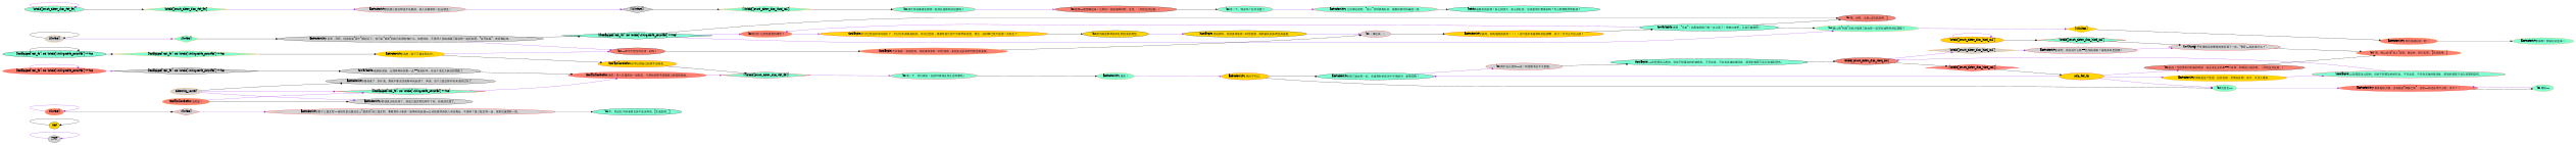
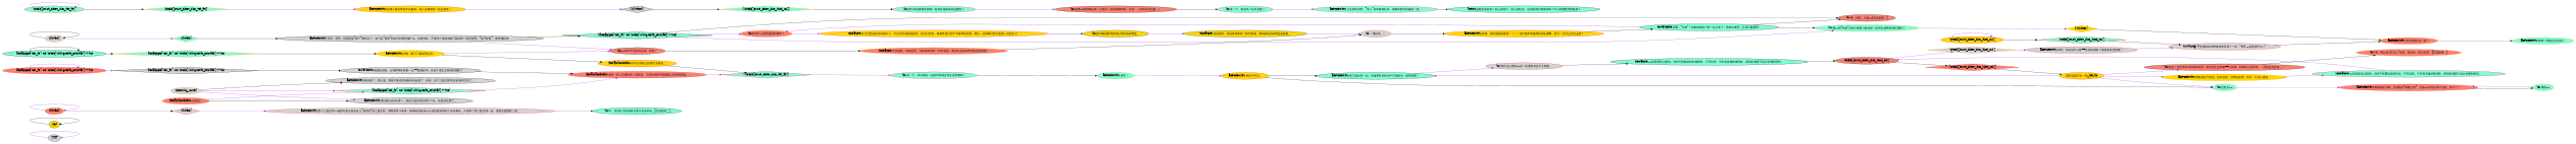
  digraph {
    fontname="Patrick Hand"
    rankdir=LR
    node [color=red fillcolor=aquamarine fontname="Patrick Hand" style=filled]
    edge [arrowhead=diamond color=black fontname="Patrick Hand"]
    n1 [color=black fillcolor=lightgrey label=START]
    n2 [color=black fillcolor=gold label=input]
    n3 [fillcolor=lightgrey label="Electrochemistry: 那个三版女郎……她绝对是出版历史上*最漂亮*的三版女郎。看看那些小雀斑！迪斯科的起源……让你想要终身跃入布吉舞会，不是吗？跟三版女郎一起，更靠近迪斯科一些。"]
    n4 [color=black label="You: 不。我记忆中的雀斑女孩不是这样的。[完成思维。]"]
    n5 [fillcolor=lightgrey label="Kim Kitsuragi: 平常很镇定的警督突然后退了一步。“警官……你在做什么？”"]
    n6 [color=darkorange fillcolor=salmon label="Electrochemistry: 我没说就狂欢一秒！"]
    n7 [color=darkorange label="Electrochemistry: 来啊！我说狂欢起来！"]
    n8 [color=darkorange fillcolor=salmon label="You: 我为什么突然感觉到痛苦？"]
    n9 [fillcolor=gold label="Inland Empire: 炉子已经这样冰冷很久了，不过它本身就是如此。你太过悲伤，很难给自己的下半身带来安慰。而且，这种事已经不是第一次发生了。"]
    n10 [color=black fillcolor=gold label="You: 因为她是那种美到让我沮丧的类型。"]
    n11 [color=black fillcolor=gold label="Inland Empire: 你说得对。你的身体里有一种空虚感，有种缺失的东西也有雀斑。"]
    n12 [fillcolor=lightgrey label="You: （嗨起来。）"]
    n13 [color=black fillcolor=lightgrey label="Electrochemistry: 那就真正的结束了。就连三版女郎也帮不了你。你真的完蛋了。"]
    n14 [color=black label="Rhetoric: 迪斯科的起源！多么的强大，多么的狂妄，这就是我们要做的吗？为公然猥亵罪而献身？"]
    n15 [color=darkorange fillcolor=lightgrey label="IsKimHere()"]
    n16 [color=darkorange label="IsKimHere()" shape=diamond]
    n17 [color=black fillcolor=lightgrey label="Electrochemistry: 哎呀，拜托。别说你连*那个*都忘记了。你可以*感觉*到自己到底想做什么。你想狂欢，不是吗？现在就跟三版女郎一起狂欢吧。*拉开拉链*，然后嗨起来。"]
    n18 [color=black fillcolor=salmon label="You: ……我可不想当街自渎，好吗？"]
    n19 [color=black label="!(CheckEquipped(\"neck_tie\")  and  Variable[\"whirling.necktie_personified\"] == true)" shape=diamond]
    n20 [color=black fillcolor=lightgrey label="!(IsKimHere())" shape=diamond]
    n21 [color=darkorange label="!(Variable[\"jam.orb_elchem_disco_inland_soul\"])" shape=diamond]
    n22 [label="You: 我不应该邀请金跟我一起前往迪斯科的起源吗？"]
    n23 [fillcolor=gold label="Hand/Eye Coordination: 你可以用自己的双手去朝圣。"]
    n24 [label="!(Variable[\"jam.orb_elchem_disco_rhet_fire\"])" shape=diamond]
    n25 [label="You: 等一下，你们俩在一起的时候就会发生这种事吗？"]
    n26 [color=darkorange label="You: 但是金……"]
    n27 [fillcolor=salmon label="Electrochemistry: 看看她的大腿，还有她的*两腿之间*，还有……你还在等什么呢，伙计？！"]
    n28 [color=darkorange label="You: 继续……"]
    n29 [color=black fillcolor=salmon label="You: 是啊……我想嗨起来！让我们一起跳迪斯科吧，宝贝。（开始拉开拉链。）"]
    n30 [label="You: 等一下。现在吗？拉开拉链？"]
    n31 [label="Electrochemistry: 之后再狂欢吧。*私人*的时候再狂欢。就像你曾经祈祷的一样。"]
    n32 [fillcolor=gold label="Electrochemistry: 绝对不可以。"]
    n33 [color=black label="Electrochemistry: 跟三版女郎一起，在迪斯科的音乐中尽情派对，纵情狂舞！"]
    n34 [fillcolor=lightgrey label="You: 我不这么觉得……这一切感觉有点不太舒服。"]
    n35 [color=darkorange fillcolor=salmon label="Hand/Eye Coordination: 当然是！"]
    n36 [label="!(CheckEquipped(\"neck_tie\")  and  Variable[\"whirling.necktie_personified\"] == true)" shape=diamond]
    n37 [fillcolor=salmon label="Hand/Eye Coordination: 来吧！美人在邀请你一起朝圣。只用你的双手就能踏上朝圣的旅途。"]
    n38 [fillcolor=gold label="Electrochemistry: 该死。你真他妈的该死！！！！这可是所有迪斯科的起源啊，伙计！为什么不这么做？"]
    n39 [color=black label="Horrific Necktie: 来啊，*兄弟*！你离迪斯科只有一步之遥了！释放出来吧，让自己解放吧！"]
    n40 [fillcolor=gold label="Variable[\"jam.orb_elchem_disco_inland_soul\"]"]
    n41 [label="Variable[\"jam.orb_elchem_disco_inland_soul\"]" shape=diamond]
    n42 [color=black fillcolor=salmon label="You: 哦，好吧。当然……[完成思维。]"]
    n43 [color=darkorange fillcolor=salmon label="Inland Empire: 不仅如此：你很悲伤。你的身体里有一种空虚感，某些失去的东西可能也有雀斑。"]
    n44 [color=black label="Inland Empire: ……你想是这么想的。但你不想要这样的迪斯科。不完全是。不在你灵魂的最深处，那里的雀斑只会让你感到悲伤。"]
    n45 [color=black fillcolor=salmon label="Variable[\"jam.orb_elchem_disco_inland_soul\"]"]
-   n46 [fillcolor=gold label=unzip_that_hip]
+   n46 [fillcolor=gold label="我没说就狂欢一秒_that_hip"]
    n47 [color=darkorange fillcolor=gold label="Electrochemistry: 我就是这个意思。拉开拉链，尽情狂欢吧，伙计。又没人看你。"]
    n48 [color=black fillcolor=salmon label="You: 是的！当世界末日到来的时候，就会发生这种事——只有我，和我的三版女郎。（开始拉开拉链。）"]
    n49 [label="Inland Empire: ……你想是这么想的。但你不想要这样的狂欢。不完全是。不在你灵魂的最深处，那里的雀斑只会让你感到悲伤。"]
    n50 [color=darkorange fillcolor=salmon label="You: “我，呃……必须*拉上*拉链。就这样。我们走吧。”[完成思维。]"]
    n51 [color=black fillcolor=lightgrey label="Electrochemistry: 随你便了，胆小鬼。那就不要去找迪斯科的起源了。再说，这个三版女郎对你来说好过头了。"]
    n52 [color=darkorange label="Electrochemistry: 是的！"]
    n53 [color=darkorange fillcolor=salmon label="IsKimHere()"]
    n54 [fillcolor=lightgrey label="IsKimHere()" shape=diamond]
    n55 [color=darkorange fillcolor=gold label="!(IsKimHere())" shape=diamond]
    n56 [color=darkorange label="You: 嗯……我*到底*怎样才能跟三版女郎一起前往迪斯科的起源呢？"]
    n57 [color=darkorange fillcolor=lightgrey label="Variable[\"jam.orb_elchem_disco_inland_soul\"]" shape=diamond]
    n58 [fillcolor=salmon label="!(Variable[\"jam.orb_elchem_disco_inland_soul\"])" shape=diamond]
    n59 [color=darkorange fillcolor=gold label="Electrochemistry: 当然，除了三版女郎之外。"]
    n60 [color=black label="CheckEquipped(\"neck_tie\")  and  Variable[\"whirling.necktie_personified\"] == true"]
    n61 [color=darkorange label="CheckEquipped(\"neck_tie\")  and  Variable[\"whirling.necktie_personified\"] == true" shape=diamond]
    n62 [fillcolor=salmon label="CheckEquipped(\"neck_tie\")  and  Variable[\"whirling.necktie_personified\"] == true"]
    n63 [color=black fillcolor=lightgrey label="CheckEquipped(\"neck_tie\")  and  Variable[\"whirling.necktie_personified\"] == true" shape=diamond]
    n64 [color=black fillcolor=lightgrey label="Horrific Necktie: 他妈的没错。让我再帮你收紧一点——感觉好吗，你这个变态又疯狂的混账？"]
    n65 [label="Variable[\"jam.orb_elchem_disco_rhet_fire\"]"]
    n66 [color=darkorange label="Variable[\"jam.orb_elchem_disco_rhet_fire\"]" shape=diamond]
-   n67 [fillcolor=lightgrey label="Electrochemistry: 忽视三版女郎是不礼貌的。美人在邀请你一起去朝圣！"]
+   n67 [fillcolor=gold label="Electrochemistry: 忽视三版女郎是不礼貌的。美人在邀请你一起去朝圣！"]
    n68 [color=darkorange fillcolor=lightgrey label=elchemming_yourself]
    n69 [fillcolor=lightgrey label="Electrochemistry: 来吧，你在说什么呢——悲伤的雀斑？雀斑多有意思啊！"]
    n1 -> n1 [arrowhead=normal color=purple]
    n2 -> n2
    n3 -> n4 [arrowhead=normal]
-   n5 -> n50 [arrowhead=normal]
+   n5 -> n6 [arrowhead=normal]
    n6 -> n7 [arrowhead=normal]
    n8 -> n9 [arrowhead=normal color=purple]
    n9 -> n10 [arrowhead=normal]
    n10 -> n11 [arrowhead=dot color=purple]
    n11 -> n12 [arrowhead=normal color=purple]
    n12 -> n38 [arrowhead=dot]
    n15 -> n15 [arrowhead=dot]
    n15 -> n16 [color=purple]
    n16 -> n17
    n17 -> n18 [arrowhead=normal color=purple]
    n17 -> n19
    n18 -> n43 [arrowhead=dot]
    n19 -> n8 [arrowhead=dot color=purple]
    n19 -> n42 [arrowhead=dot]
    n19 -> n56 [color=purple]
    n20 -> n21 [arrowhead=normal]
    n21 -> n22 [arrowhead=dot]
    n22 -> n29 [arrowhead=normal color=purple]
    n23 -> n24
    n24 -> n25 [arrowhead=normal color=purple]
    n25 -> n52 [arrowhead=normal]
    n26 -> n27 [color=purple]
    n27 -> n28
    n28 -> n27 [arrowhead=dot color=purple]
    n29 -> n30 [arrowhead=normal]
    n30 -> n31 [color=purple]
    n31 -> n14 [arrowhead=normal]
    n32 -> n26 [arrowhead=dot]
    n32 -> n33
    n33 -> n34 [arrowhead=dot color=purple]
    n34 -> n44 [arrowhead=dot]
    n35 -> n13
    n35 -> n36 [color=purple]
    n36 -> n37 [arrowhead=dot color=purple]
    n37 -> n24 [arrowhead=normal color=purple]
    n38 -> n39 [arrowhead=dot]
    n39 -> n8 [color=purple]
    n39 -> n42 [arrowhead=normal]
    n39 -> n56
    n40 -> n40 [color=purple]
    n40 -> n41
    n41 -> n5 [arrowhead=dot]
    n43 -> n12
    n44 -> n45
    n45 -> n57 [arrowhead=normal color=purple]
    n45 -> n58 [arrowhead=dot]
    n46 -> n26 [color=purple]
    n46 -> n33 [color=purple]
    n46 -> n47 [arrowhead=normal color=purple]
    n46 -> n48 [arrowhead=dot color=purple]
    n47 -> n49 [arrowhead=normal color=purple]
    n48 -> n50 [arrowhead=normal]
    n49 -> n45 [arrowhead=normal color=purple]
    n52 -> n32 [arrowhead=normal color=purple]
    n53 -> n53 [color=purple]
    n53 -> n54
    n54 -> n3 [color=purple]
    n55 -> n6 [arrowhead=normal]
    n56 -> n55 [arrowhead=dot color=purple]
    n57 -> n69 [color=purple]
    n58 -> n46 [arrowhead=normal]
    n59 -> n18 [color=purple]
    n59 -> n23
    n60 -> n60 [arrowhead=normal]
    n60 -> n61
    n61 -> n59
    n62 -> n62 [arrowhead=dot color=purple]
    n62 -> n63 [arrowhead=normal color=purple]
    n63 -> n64 [arrowhead=dot]
    n64 -> n37
    n65 -> n65 [arrowhead=dot color=purple]
    n65 -> n66 [arrowhead=normal]
    n66 -> n67 [arrowhead=dot color=purple]
    n67 -> n20 [arrowhead=dot color=purple]
    n68 -> n13 [color=purple]
    n68 -> n36 [color=purple]
    n68 -> n51 [arrowhead=dot]
    n69 -> n5 [arrowhead=dot color=purple]
  }
